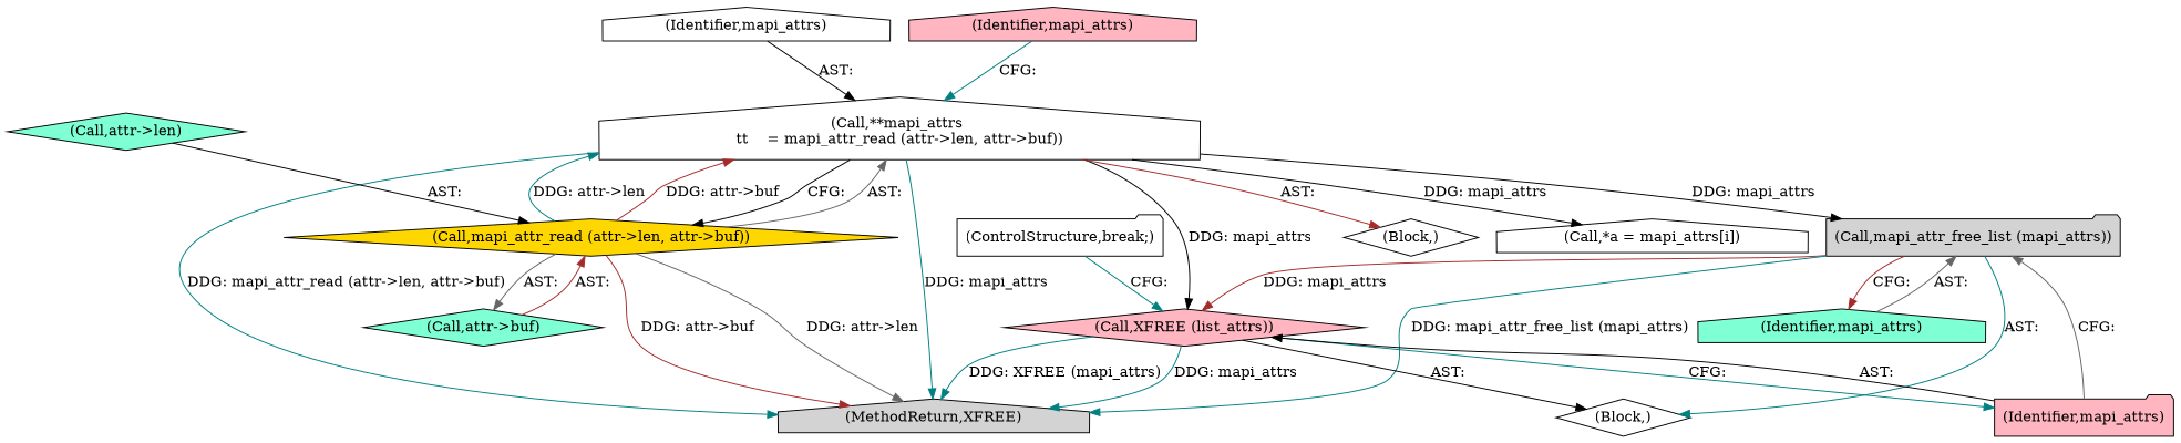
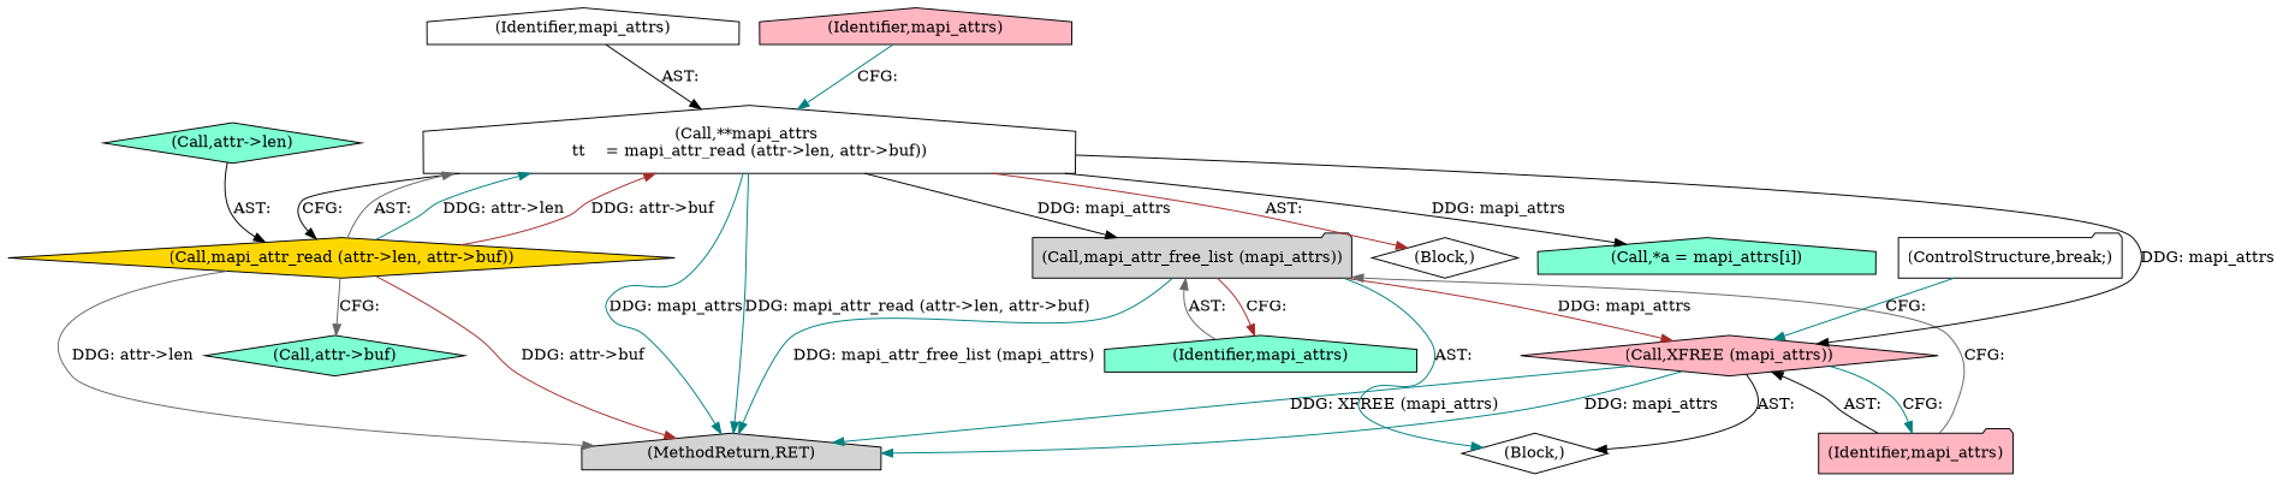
  digraph {
    node [fillcolor=white shape=diamond style=filled]
    edge [color=teal]
    n1 [fillcolor=lightgrey label="(Call,mapi_attr_free_list (mapi_attrs))" shape=folder]
-   n2 [fillcolor=lightpink label="(Call,XFREE (list_attrs))"]
+   n2 [fillcolor=lightpink label="(Call,XFREE (mapi_attrs))"]
    n3 [fillcolor=aquamarine label="(Identifier,mapi_attrs)" shape=house]
-   n4 [fillcolor=lightgrey label="(MethodReturn,XFREE)" shape=house]
+   n4 [fillcolor=lightgrey label="(MethodReturn,RET)" shape=house]
    n5 [label="(Block,)"]
    n6 [fillcolor=lightpink label="(Identifier,mapi_attrs)" shape=folder]
    n7 [label="(Call,**mapi_attrs \n\t\t    = mapi_attr_read (attr->len, attr->buf))" shape=house]
    n8 [fillcolor=gold label="(Call,mapi_attr_read (attr->len, attr->buf))"]
    n9 [label="(Block,)"]
-   n10 [label="(Call,*a = mapi_attrs[i])" shape=house]
+   n10 [fillcolor=aquamarine label="(Call,*a = mapi_attrs[i])" shape=house]
    n11 [fillcolor=aquamarine label="(Call,attr->buf)"]
    n12 [label="(Identifier,mapi_attrs)" shape=house]
    n13 [fillcolor=lightpink label="(Identifier,mapi_attrs)" shape=house]
    n14 [fillcolor=aquamarine label="(Call,attr->len)"]
    n15 [label="(ControlStructure,break;)" shape=folder]
    n1 -> n2 [color=brown label="DDG: mapi_attrs"]
    n1 -> n3 [color=brown label="CFG: "]
    n1 -> n4 [label="DDG: mapi_attr_free_list (mapi_attrs)"]
    n1 -> n5 [label="AST: "]
    n2 -> n4 [label="DDG: XFREE (mapi_attrs)"]
    n2 -> n4 [label="DDG: mapi_attrs"]
    n2 -> n5 [color=black label="AST: "]
    n2 -> n6 [label="CFG: "]
    n3 -> n1 [color=gray40 label="AST: "]
    n6 -> n1 [color=gray40 label="CFG: "]
    n6 -> n2 [color=black label="AST: "]
    n7 -> n1 [color=black label="DDG: mapi_attrs"]
    n7 -> n2 [color=black label="DDG: mapi_attrs"]
    n7 -> n4 [label="DDG: mapi_attrs"]
    n7 -> n4 [label="DDG: mapi_attr_read (attr->len, attr->buf)"]
    n7 -> n8 [color=black label="CFG: "]
    n7 -> n9 [color=brown label="AST: "]
    n7 -> n10 [color=black label="DDG: mapi_attrs"]
    n8 -> n4 [color=gray40 label="DDG: attr->len"]
    n8 -> n4 [color=brown label="DDG: attr->buf"]
    n8 -> n7 [color=gray40 label="AST: "]
    n8 -> n7 [label="DDG: attr->len"]
    n8 -> n7 [color=brown label="DDG: attr->buf"]
-   n8 -> n11 [color=gray40 label="AST: "]
-   n11 -> n8 [color=brown label="AST: "]
+   n8 -> n11 [color=gray40 label="CFG: "]
    n12 -> n7 [color=black label="AST: "]
    n13 -> n7 [label="CFG: "]
    n14 -> n8 [color=black label="AST: "]
    n15 -> n2 [label="CFG: "]
  }
